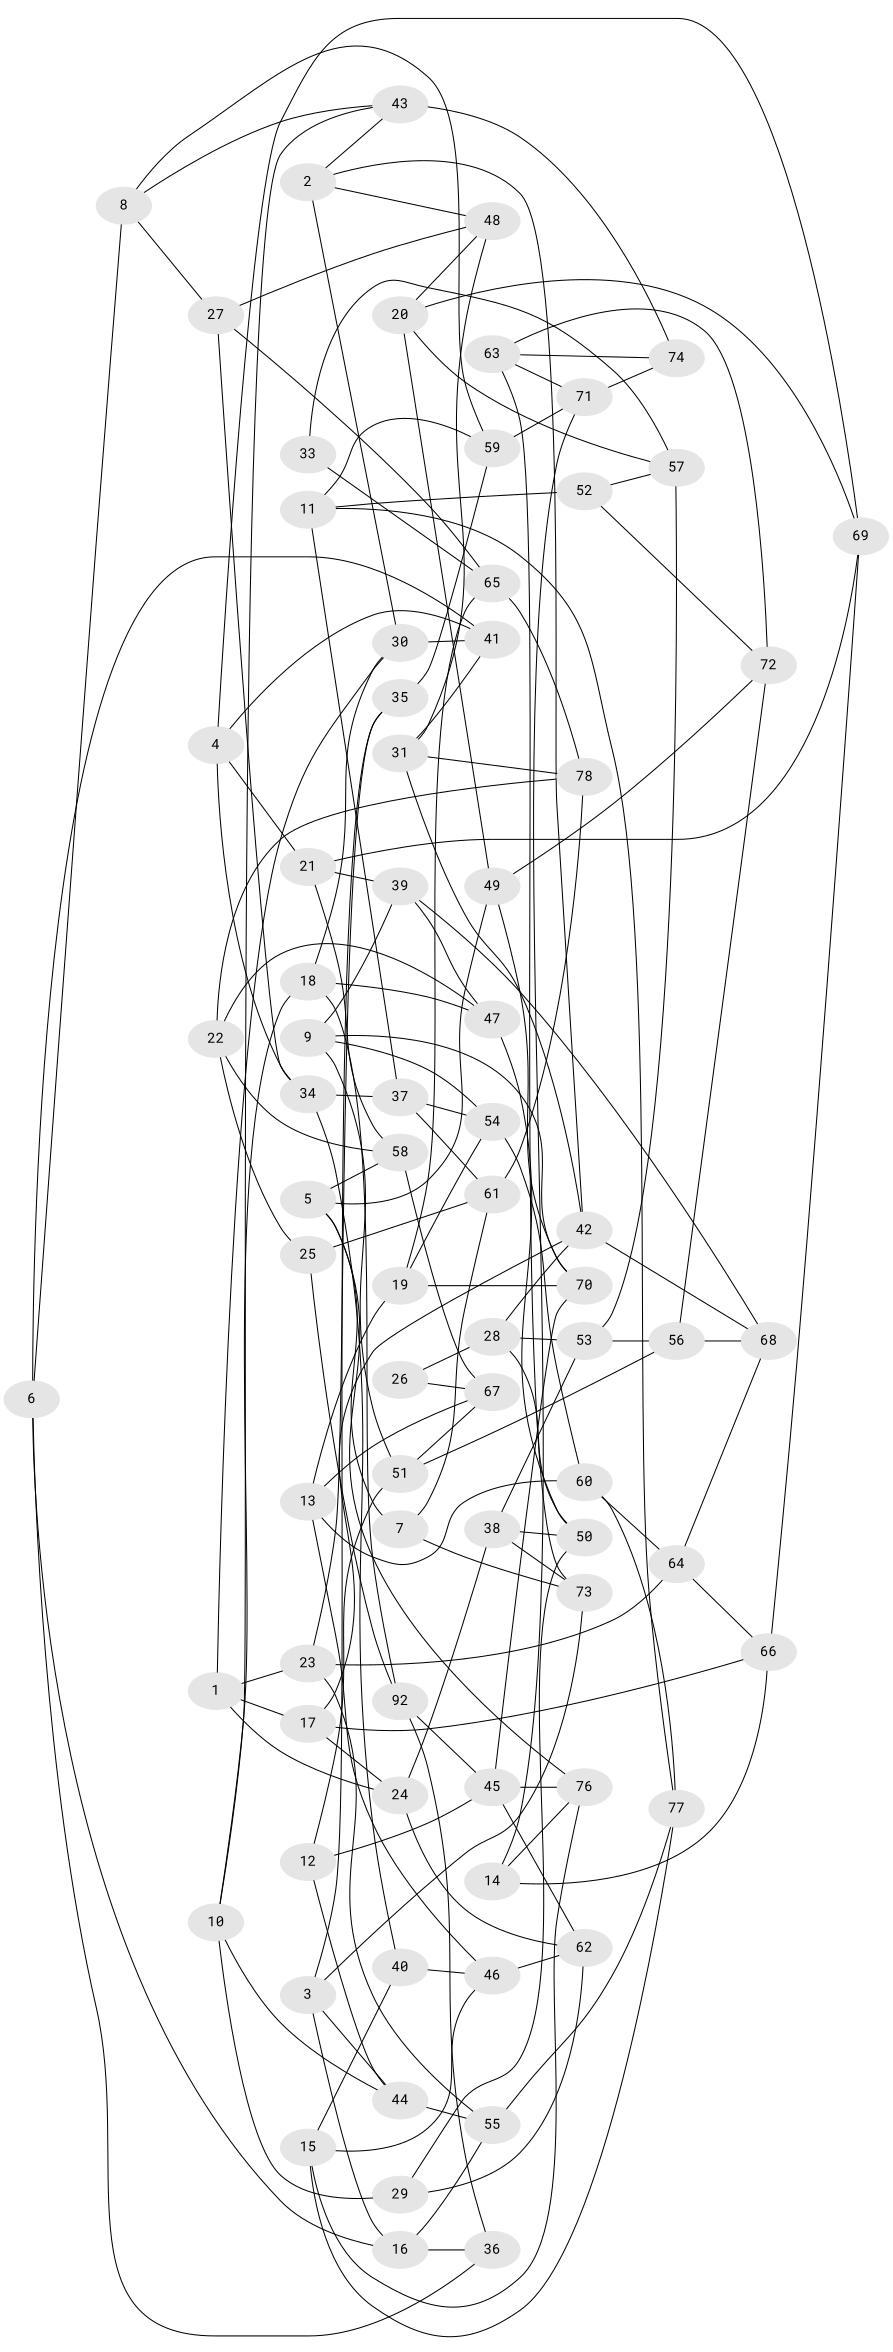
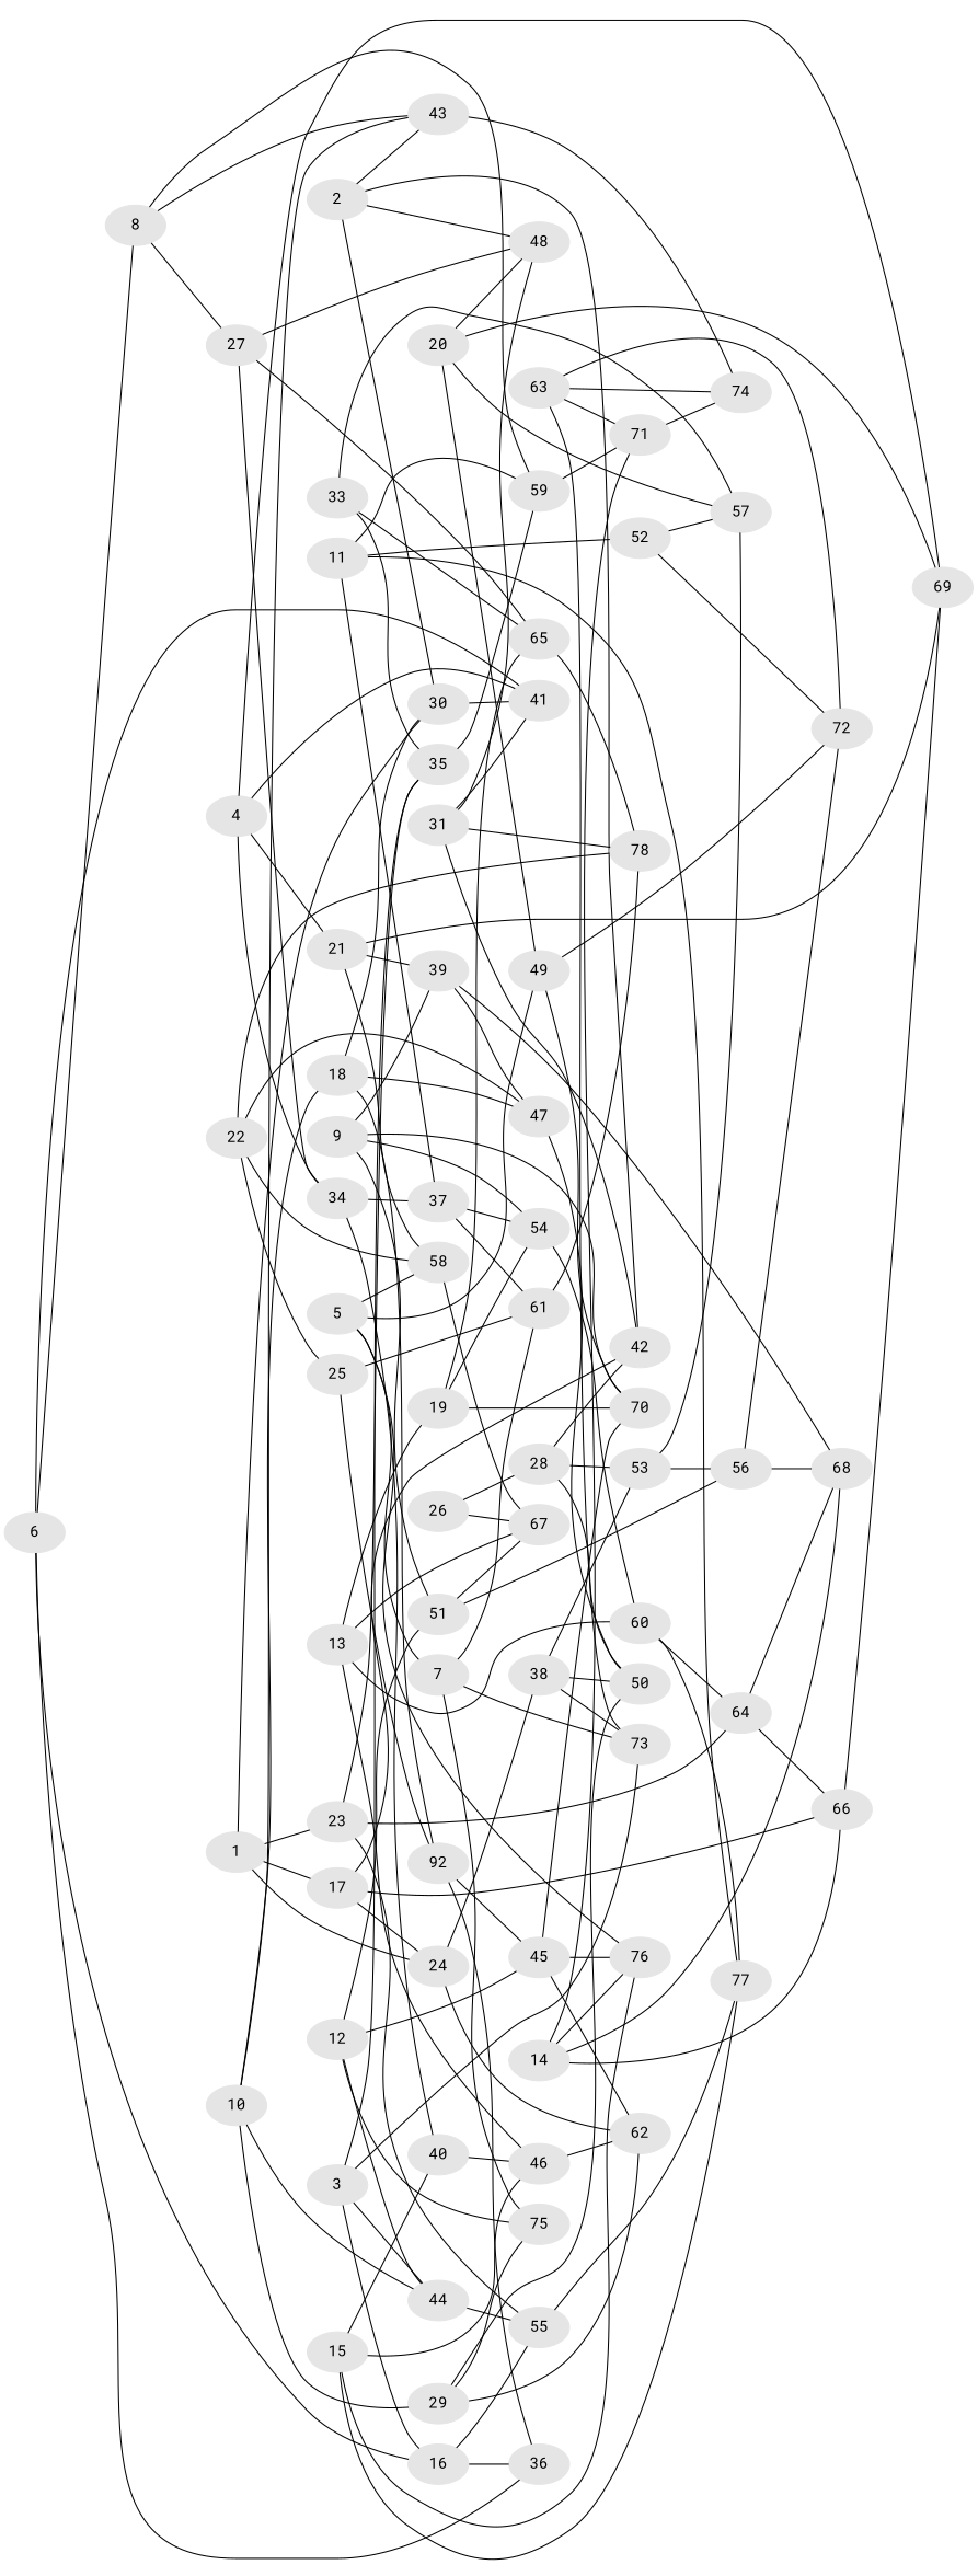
  graph {
    fontname="Roboto Mono"
    rankdir=LR
    node [color=gray90 fontname="Roboto Mono" style=filled]
    edge [fontname="Roboto Mono"]
    1
    17
    23
    24
    30
    42
    66
    35
    55
    64
    38
    62
    41
    2
    43
    48
    74
    3
    16
    44
    73
    36
    59
    4
    21
    34
    69
    58
    39
    37
    40
    5
    7
    49
    76
    61
+   75
    70
    72
    67
    6
    8
    27
    78
    65
    71
    9
    51
    54
    68
    47
    56
    60
    10
    18
    29
    n57 [label=92]
    50
    11
    52
    77
    57
    12
    45
    13
    19
    46
    14
    15
    20
    22
    25
    53
    33
    26
    28
    31
    63
    1 -- 17
    1 -- 23
    1 -- 24
    1 -- 30
    17 -- 24
    17 -- 42
    17 -- 66
    23 -- 35
    23 -- 55
    23 -- 64
    24 -- 38
    24 -- 62
    30 -- 41
    66 -- 69
    35 -- 59
    55 -- 77
    64 -- 66
    64 -- 68
    38 -- 73
    38 -- 50
    38 -- 53
    2 -- 30
    2 -- 42
    2 -- 43
    2 -- 48
    43 -- 74
    3 -- 35
    3 -- 16
    3 -- 44
    3 -- 73
    16 -- 55
    16 -- 36
    44 -- 55
    59 -- 71
    4 -- 41
    4 -- 21
    4 -- 34
    4 -- 69
    21 -- 69
    21 -- 58
    21 -- 39
    34 -- 37
    34 -- 40
    58 -- 67
    39 -- 68
    39 -- 47
    37 -- 61
    37 -- 54
    40 -- 46
    5 -- 58
    5 -- 7
    5 -- 49
    5 -- 76
    7 -- 73
    7 -- 61
+   7 -- 75
    49 -- 70
    49 -- 72
    61 -- 78
    6 -- 41
    6 -- 16
    6 -- 36
    6 -- 8
    8 -- 43
    8 -- 59
    8 -- 27
    27 -- 48
    27 -- 34
    27 -- 65
    65 -- 78
    71 -- 74
    9 -- 39
    9 -- 70
    9 -- 51
    9 -- 54
    51 -- 67
    51 -- 56
    54 -- 60
    47 -- 50
    56 -- 72
    56 -- 68
    60 -- 64
    60 -- 77
    10 -- 43
    10 -- 44
    10 -- 18
    10 -- 29
    18 -- 30
    18 -- 47
    18 -- n57
    29 -- 62
+   29 -- 75
    29 -- 50
    n57 -- 36
    n57 -- 45
    11 -- 59
    11 -- 37
    11 -- 52
    11 -- 77
    52 -- 72
    52 -- 57
    12 -- 44
+   12 -- 75
    12 -- 51
    12 -- 45
    45 -- 62
    45 -- 76
    45 -- 70
    13 -- 67
    13 -- 60
    13 -- 19
    13 -- 46
    19 -- 70
    19 -- 65
    19 -- 54
    46 -- 62
    14 -- 66
    14 -- 76
    14 -- 71
-   42 -- 68
+   14 -- 68
    15 -- 40
    15 -- 76
    15 -- 77
    15 -- 46
    20 -- 48
    20 -- 69
    20 -- 49
    20 -- 57
    22 -- 58
    22 -- 78
    22 -- 47
    22 -- 25
    25 -- 61
    25 -- n57
    53 -- 56
    53 -- 57
+   33 -- 35
    33 -- 65
    33 -- 57
    26 -- 67
    26 -- 28
    28 -- 42
    28 -- 50
    28 -- 53
    31 -- 42
    31 -- 41
    31 -- 48
    31 -- 78
    63 -- 74
    63 -- 73
    63 -- 72
    63 -- 71
  }
